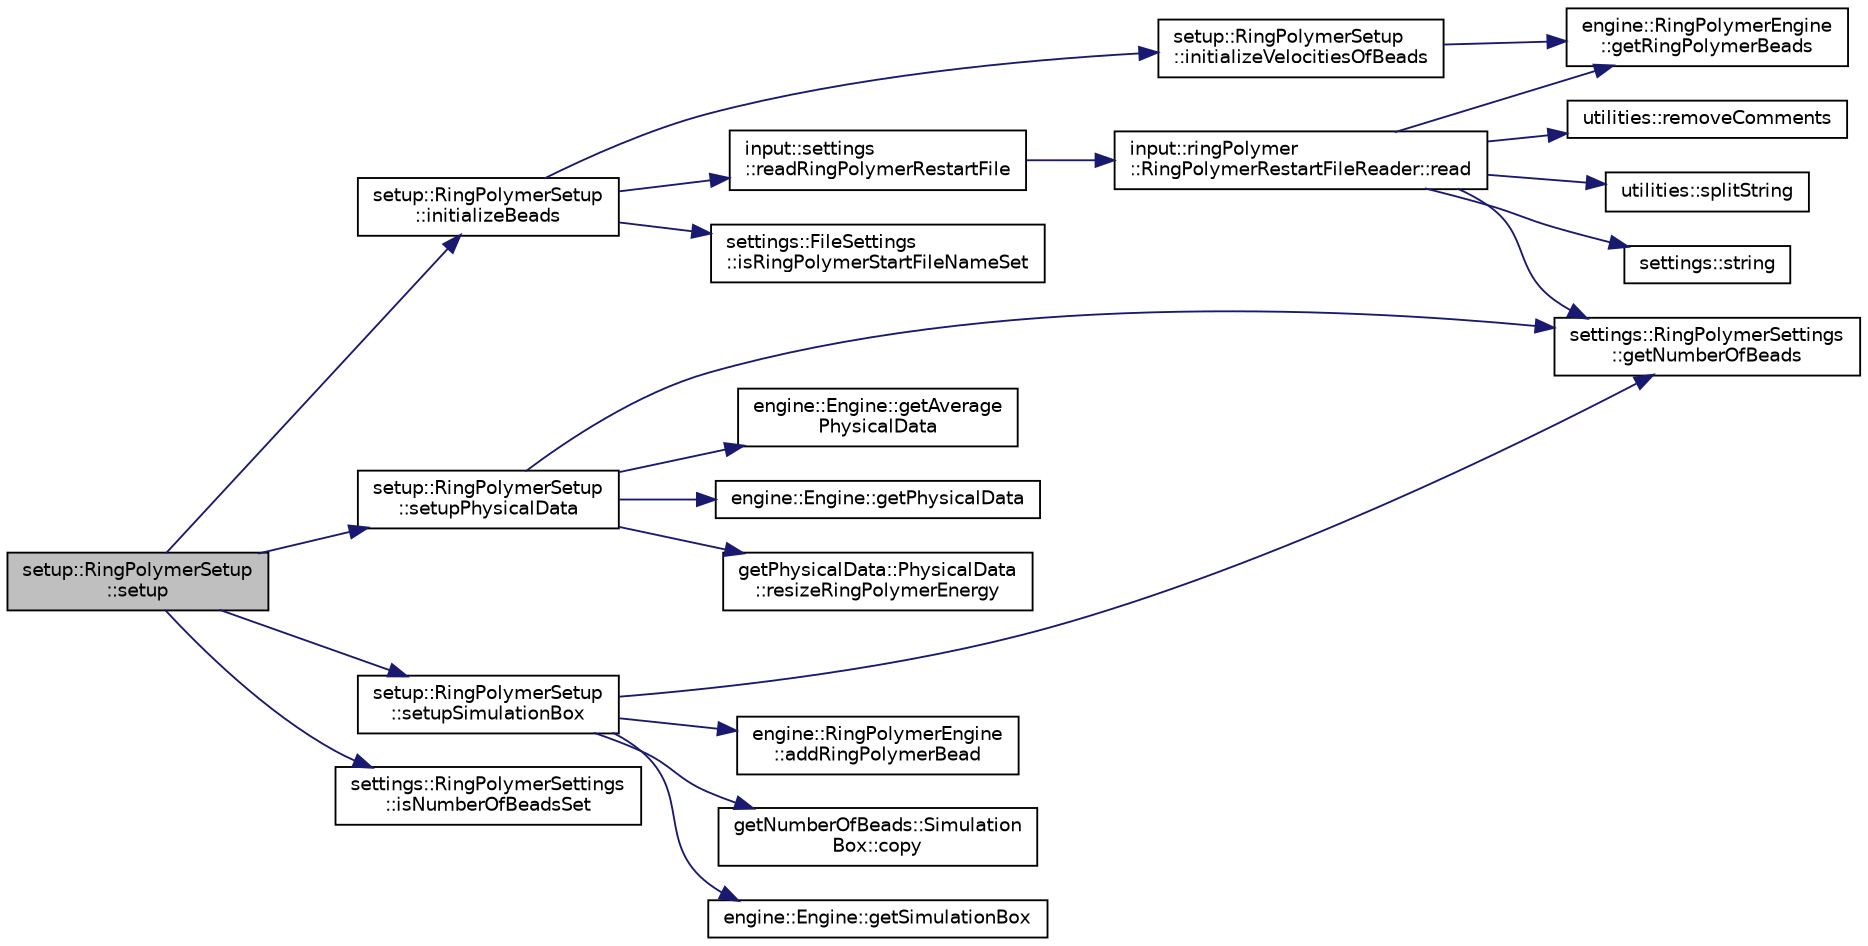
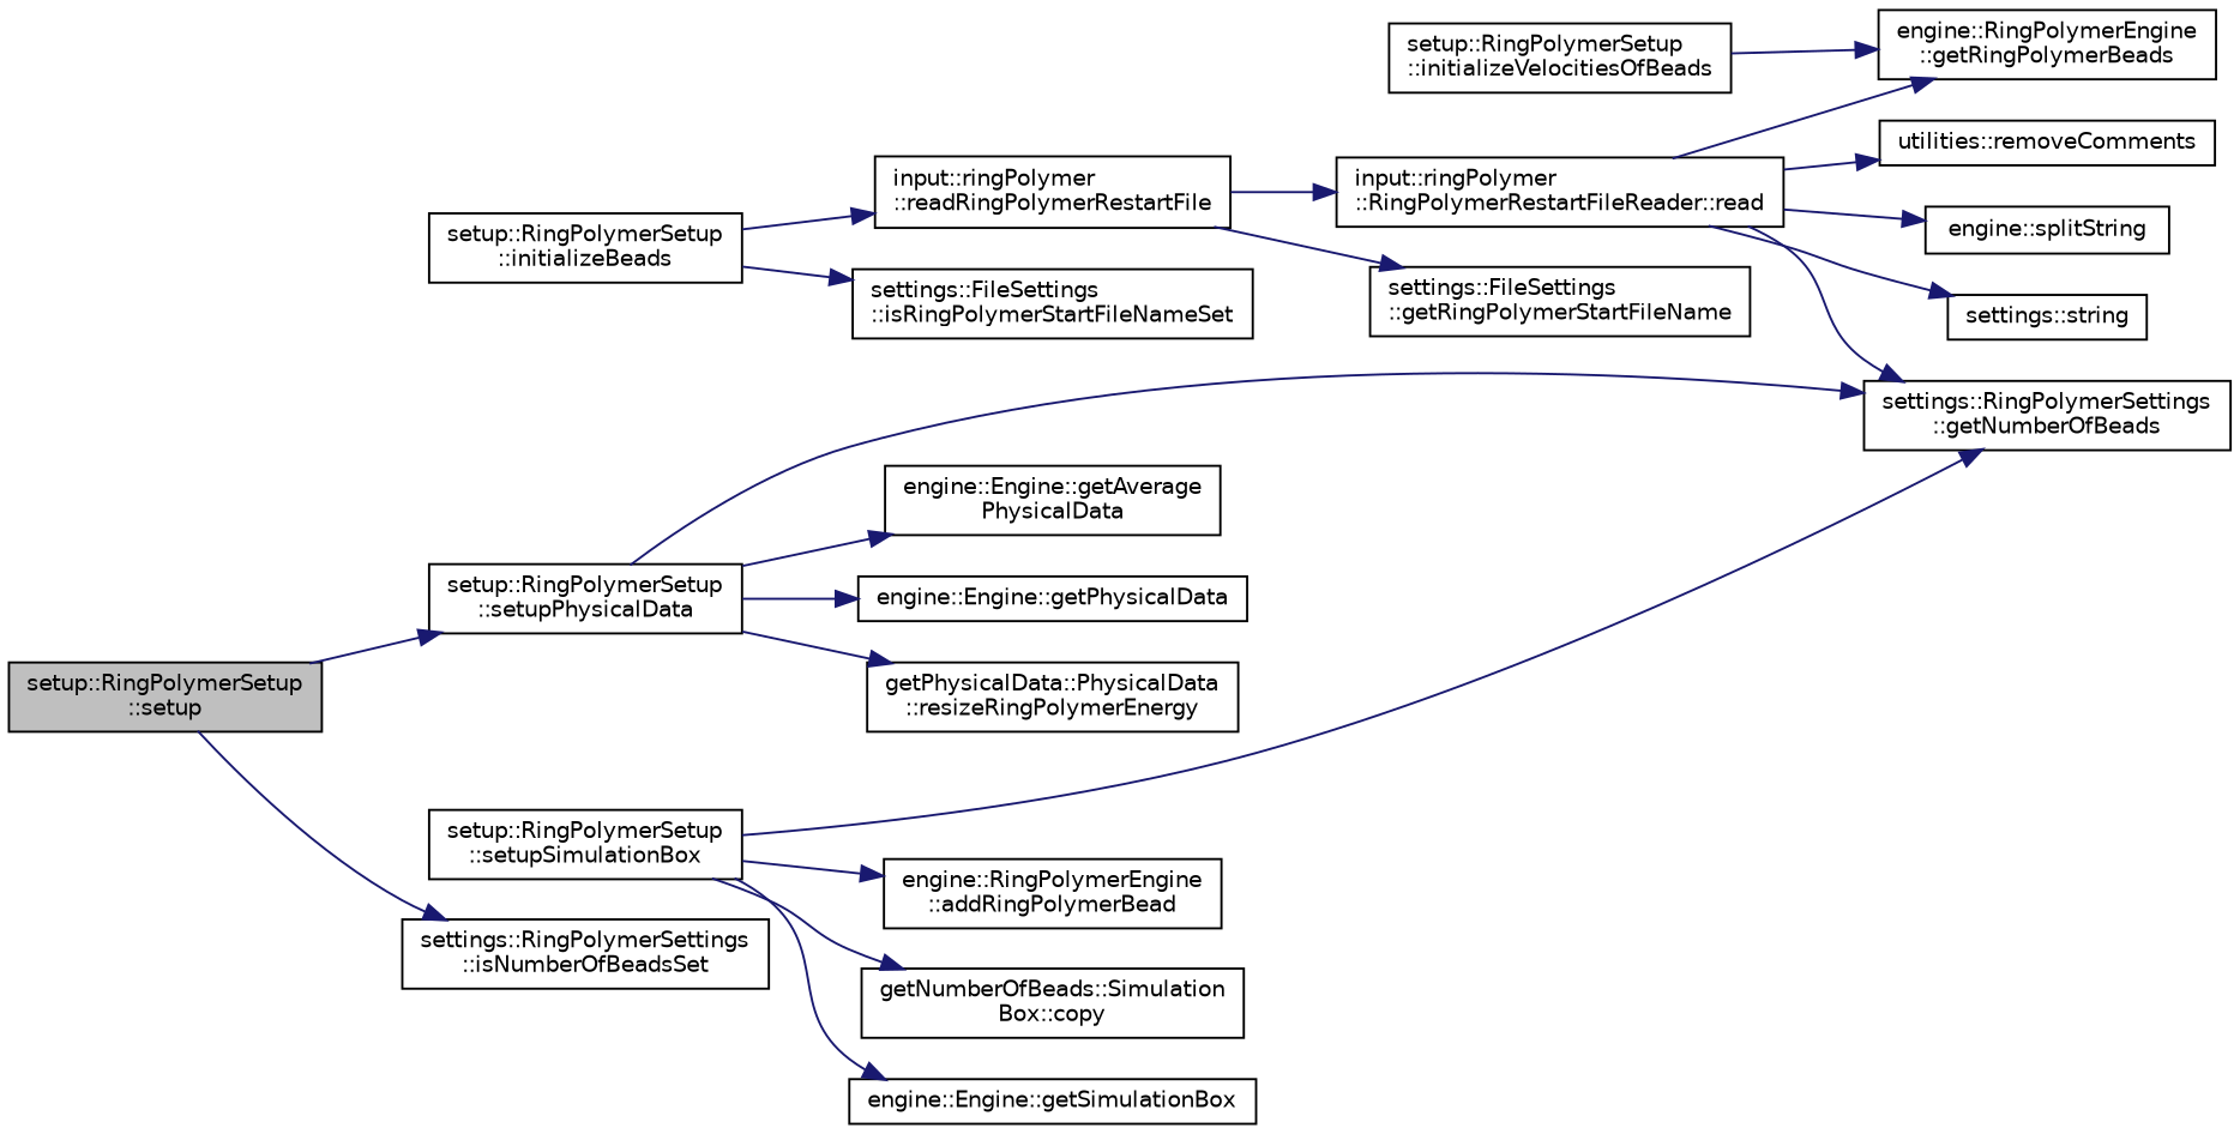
  digraph {
    rankdir=LR
    node [color=black fillcolor=white fontname=Helvetica fontsize=10 shape=record style=filled]
    edge [color=midnightblue fontname=Helvetica fontsize=10 labelfontname=Helvetica labelfontsize=10 style=solid]
    n1 [fillcolor=grey75 fontcolor=black height=0.2 label="setup::RingPolymerSetup\l::setup" width=0.4]
    n2 [height=0.2 label="setup::RingPolymerSetup\l::initializeBeads" width=0.4]
    n3 [height=0.2 label="settings::RingPolymerSettings\l::isNumberOfBeadsSet" width=0.4]
    n4 [height=0.2 label="setup::RingPolymerSetup\l::setupPhysicalData" width=0.4]
    n5 [height=0.2 label="setup::RingPolymerSetup\l::setupSimulationBox" width=0.4]
    n6 [height=0.2 label="setup::RingPolymerSetup\l::initializeVelocitiesOfBeads" width=0.4]
    n7 [height=0.2 label="settings::FileSettings\l::isRingPolymerStartFileNameSet" width=0.4]
-   n8 [height=0.2 label="input::settings\l::readRingPolymerRestartFile" width=0.4]
+   n8 [height=0.2 label="input::ringPolymer\l::readRingPolymerRestartFile" width=0.4]
    n9 [height=0.2 label="settings::RingPolymerSettings\l::getNumberOfBeads" width=0.4]
    n10 [height=0.2 label="engine::Engine::getAverage\lPhysicalData" width=0.4]
    n11 [height=0.2 label="engine::Engine::getPhysicalData" width=0.4]
    n12 [height=0.2 label="getPhysicalData::PhysicalData\l::resizeRingPolymerEnergy" width=0.4]
    n13 [height=0.2 label="engine::RingPolymerEngine\l::addRingPolymerBead" width=0.4]
    n14 [height=0.2 label="getNumberOfBeads::Simulation\lBox::copy" width=0.4]
    n15 [height=0.2 label="engine::Engine::getSimulationBox" width=0.4]
    n16 [height=0.2 label="engine::RingPolymerEngine\l::getRingPolymerBeads" width=0.4]
+   n17 [height=0.2 label="settings::FileSettings\l::getRingPolymerStartFileName" width=0.4]
    n18 [height=0.2 label="input::ringPolymer\l::RingPolymerRestartFileReader::read" width=0.4]
    n19 [height=0.2 label="utilities::removeComments" width=0.4]
-   n20 [height=0.2 label="utilities::splitString" width=0.4]
+   n20 [height=0.2 label="engine::splitString" width=0.4]
    n21 [height=0.2 label="settings::string" width=0.4]
-   n1 -> n2
    n1 -> n3
    n1 -> n4
-   n1 -> n5
-   n2 -> n6
    n2 -> n7
    n2 -> n8
    n4 -> n9
    n4 -> n10
    n4 -> n11
    n4 -> n12
    n5 -> n9
    n5 -> n13
    n5 -> n14
    n5 -> n15
    n6 -> n16
+   n8 -> n17
    n8 -> n18
    n18 -> n9
    n18 -> n16
    n18 -> n19
    n18 -> n20
    n18 -> n21
  }
